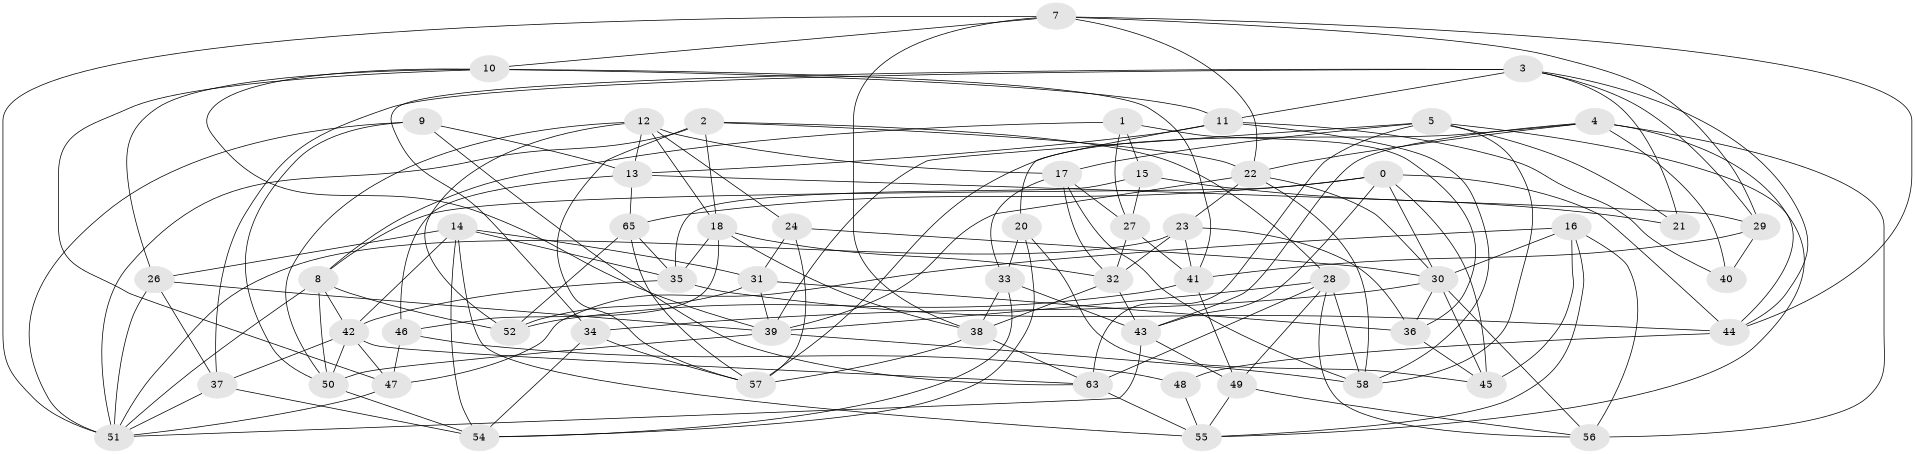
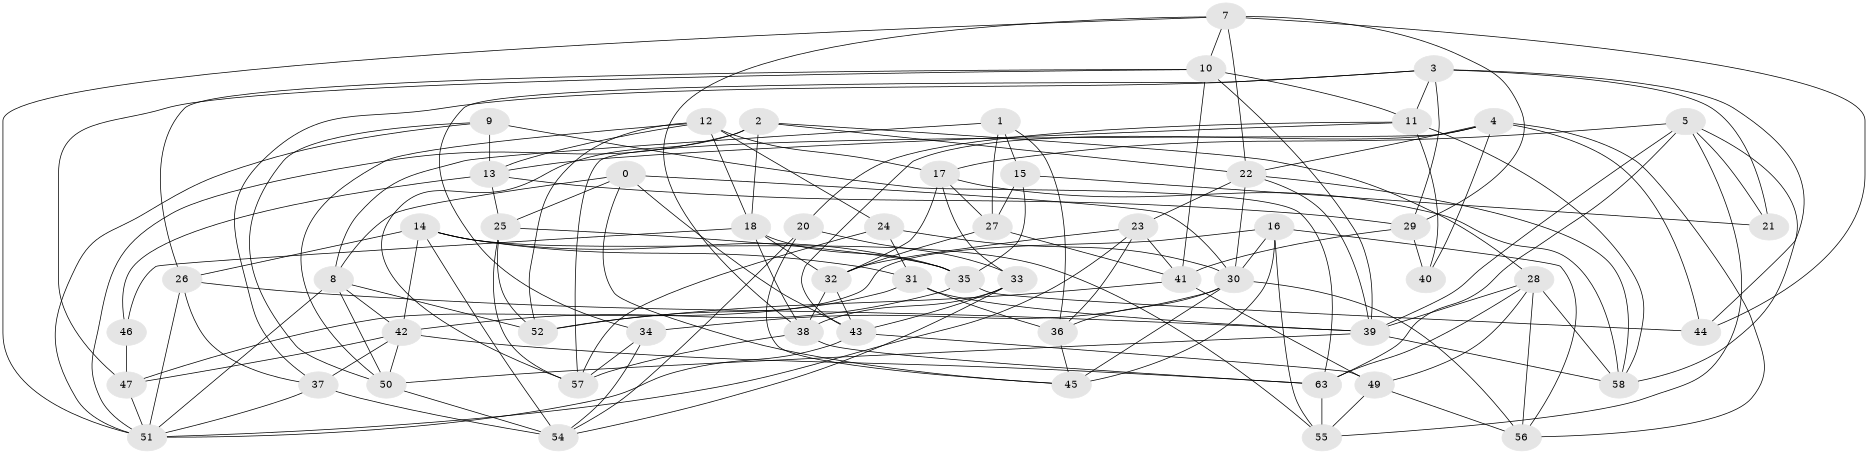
  graph {
    node [color=gray90 style=filled]
    edge [weight=1.0]
    1
    8
    15
    27
    36
    51
    42
    50
    52
    21
    35
    41
    32
    45
    2
    18
    22
    28
    57
    38
    46
    39
    58
    30
    23
    56
    n27 [label=63]
    49
    3
    11
    29
    34
    37
    44
    40
    13
    20
    54
-   48
    4
    43
    5
    17
    55
    33
    n46 [label=0]
-   25 [label=65]
+   25
    7
    10
    26
    47
    9
    12
    24
    31
    14
    16
    1 -- 8
    1 -- 15
    1 -- 27
    1 -- 36
    8 -- 51
    8 -- 42
    8 -- 50
    8 -- 52
    15 -- 27 [weight=2.0]
    15 -- 21 [weight=2.0]
    15 -- 35
    27 -- 41
    27 -- 32
    36 -- 45
    42 -- 50
    42 -- n27
    42 -- 37
    42 -- 47
    50 -- 54
    35 -- 42
    35 -- 44
    41 -- 52
    41 -- 49
    32 -- 38
    32 -- 43
    2 -- 51 [weight=2.0]
    2 -- 18
    2 -- 22
    2 -- 28
    2 -- 57
    18 -- 35
    18 -- 32
    18 -- 38
    18 -- 46
    22 -- 39
    22 -- 58
    22 -- 30
    22 -- 23
    28 -- 39
    28 -- 58
    28 -- 56
    28 -- n27
    28 -- 49
    38 -- 57
    38 -- n27
-   46 -- 48 [weight=2.0]
    46 -- 47 [weight=2.0]
    39 -- 50
    39 -- 58
    30 -- 36
    30 -- 45
    30 -- 56
    30 -- 34
    23 -- 36 [weight=2.0]
    23 -- 51
    23 -- 41
    23 -- 32
    n27 -- 55
    49 -- 56
    49 -- 55
    3 -- 21
    3 -- 11
    3 -- 29
    3 -- 34
    3 -- 37
    3 -- 44
    11 -- 58
    11 -- 40
    11 -- 13
    11 -- 20
    29 -- 41
    29 -- 40 [weight=2.0]
    34 -- 57
    34 -- 54
    37 -- 51
    37 -- 54
-   44 -- 48
    13 -- 46
    13 -- 29
    13 -- 25
    20 -- 45
    20 -- 54
    20 -- 33
-   48 -- 55
    4 -- 22
    4 -- 57
    4 -- 56
    4 -- 44
    4 -- 40
    4 -- 43
    43 -- 51
    43 -- 49
    5 -- 21
    5 -- 39
    5 -- 58
    5 -- n27
    5 -- 17
    5 -- 55
    17 -- 27
    17 -- 32
    17 -- 58
    17 -- 33
    33 -- 38
    33 -- 54
    33 -- 43
    n46 -- 8
    n46 -- 45
    n46 -- 30
-   n46 -- 44
    n46 -- 43
    n46 -- 25
    25 -- 52 [weight=2.0]
    25 -- 35
    25 -- 57
    7 -- 51
    7 -- 22
    7 -- 38
    7 -- 29
    7 -- 44
    7 -- 10
    10 -- 41
    10 -- 39
    10 -- 11
    10 -- 26
    10 -- 47
    26 -- 51
    26 -- 39
    26 -- 37 [weight=2.0]
    47 -- 51
    9 -- 51
    9 -- 50
    9 -- n27
    9 -- 13
    12 -- 50
    12 -- 52
    12 -- 18
    12 -- 13
    12 -- 17
    12 -- 24
    24 -- 57
    24 -- 30
    24 -- 31
    31 -- 36
    31 -- 52
    31 -- 39
    14 -- 42
    14 -- 35
    14 -- 54
    14 -- 55
    14 -- 26
    14 -- 31
    16 -- 45 [weight=2.0]
    16 -- 30
    16 -- 56
    16 -- 55
    16 -- 47
  }
